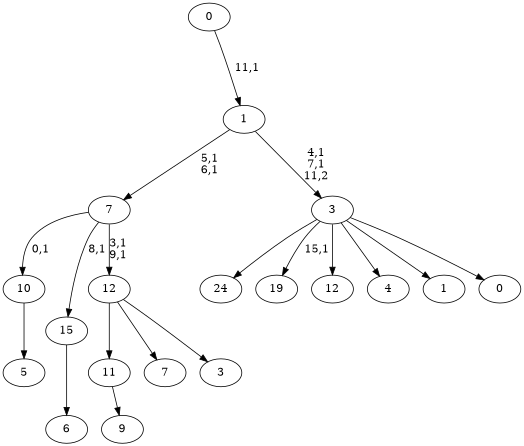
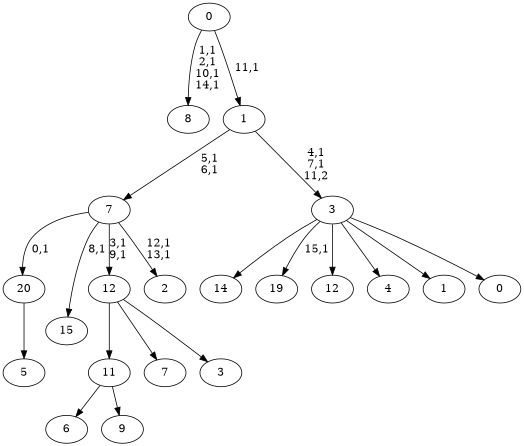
  digraph {
-   n1 [label=24]
+   n1 [label=14]
    n2 [label=19]
    n3 [label=12]
    n4 [label=11]
    n5 [label=9]
-   n6 [label=10]
+   n6 [label=20]
    n7 [label=5]
+   n8 [label=8]
    n9 [label=7]
    n10 [label=6]
    15
    n12 [label=4]
    n13 [label=3]
    12
+   n15 [label=2]
    7
    n17 [label=1]
    n18 [label=0]
    3
    1
    0
    n4 -> n5
    n6 -> n7
-   15 -> n10
+   n4 -> n10
    12 -> n4
    12 -> n9
    12 -> n13
    7 -> n6 [label="0,1"]
    7 -> 15 [label="8,1"]
    7 -> 12 [label="3,1\n9,1"]
+   7 -> n15 [label="12,1\n13,1"]
    3 -> n1
    3 -> n2 [label="15,1"]
    3 -> n3
    3 -> n12
    3 -> n17
    3 -> n18
    1 -> 7 [label="5,1\n6,1"]
    1 -> 3 [label="4,1\n7,1\n11,2"]
+   0 -> n8 [label="1,1\n2,1\n10,1\n14,1"]
    0 -> 1 [label="11,1"]
  }
